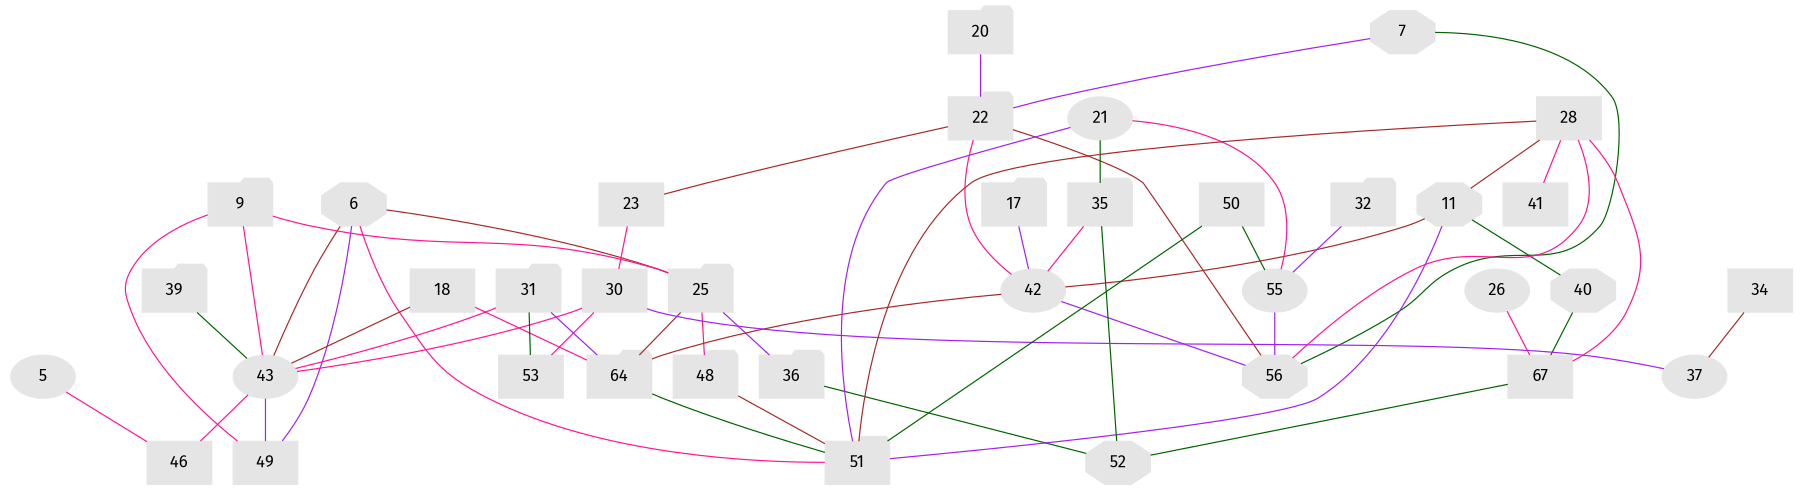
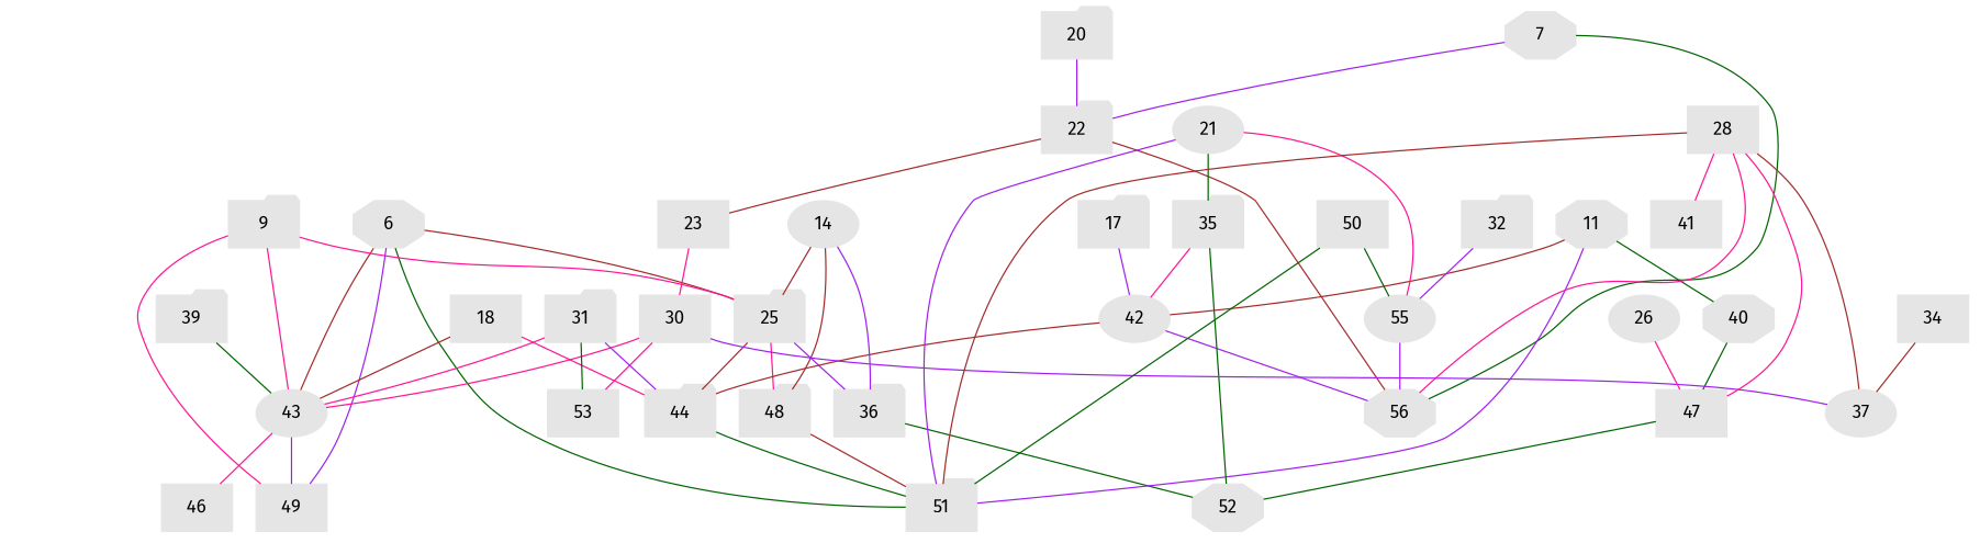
  graph {
    fontname="Fira Sans"
    node [color=gray90 fontname="Fira Sans" shape=folder style=filled]
    edge [color=deeppink fontname="Fira Sans" weight=1.0]
-   5 [shape=ellipse]
    46 [shape=box]
    6 [shape=octagon]
    25
    43 [shape=ellipse]
    49 [shape=box]
    51
    36
    48
-   44 [label=64]
+   44
    7 [shape=octagon]
    22
    56 [shape=octagon]
    42 [shape=ellipse]
    23 [shape=box]
    9
    11 [shape=octagon]
    40 [shape=octagon]
-   47 [shape=box label=67]
+   47 [shape=box]
+   14 [shape=ellipse]
    52 [shape=octagon]
    17
    18 [shape=box]
    20
    21 [shape=ellipse]
    35
    55 [shape=ellipse]
    30 [shape=box]
    37 [shape=ellipse]
    53 [shape=box]
    26 [shape=ellipse]
    28 [shape=box]
    41 [shape=box]
    31
    32
    34 [shape=box]
    39
    50 [shape=box]
-   5 -- 46
    6 -- 25 [color=brown]
    6 -- 43 [color=brown]
    6 -- 49 [color=purple]
-   6 -- 51
+   6 -- 51 [color=darkgreen]
    25 -- 36 [color=purple]
    25 -- 48
    25 -- 44 [color=brown weight=2.0]
    43 -- 46 [weight=2.0]
    43 -- 49 [color=purple weight=3.0]
    36 -- 52 [color=darkgreen]
    48 -- 51 [color=brown]
    44 -- 51 [color=darkgreen]
    7 -- 22 [color=purple]
    7 -- 56 [color=darkgreen]
    22 -- 56 [color=brown]
-   22 -- 42
    22 -- 23 [color=brown]
    42 -- 44 [color=brown]
    42 -- 56 [color=purple]
    23 -- 30
    9 -- 25
    9 -- 43
    9 -- 49
    11 -- 51 [color=purple]
    11 -- 42 [color=brown]
    11 -- 40 [color=darkgreen]
    40 -- 47 [color=darkgreen]
    47 -- 52 [color=darkgreen]
+   14 -- 25 [color=brown weight=2.0]
+   14 -- 36 [color=purple]
+   14 -- 48 [color=brown]
    17 -- 42 [color=purple]
    18 -- 43 [color=brown]
    18 -- 44 [weight=2.0]
    20 -- 22 [color=purple]
    21 -- 51 [color=purple]
    21 -- 35 [color=darkgreen]
    21 -- 55
    35 -- 42
    35 -- 52 [color=darkgreen weight=2.0]
    55 -- 56 [color=purple]
    30 -- 43
    30 -- 37 [color=purple]
    30 -- 53
    26 -- 47
    28 -- 51 [color=brown]
    28 -- 56
    28 -- 47
-   28 -- 11 [color=brown]
+   28 -- 37 [color=brown]
    28 -- 41
    31 -- 43 [weight=2.0]
    31 -- 44 [color=purple]
    31 -- 53 [color=darkgreen]
    32 -- 55 [color=purple]
    34 -- 37 [color=brown]
    39 -- 43 [color=darkgreen]
    50 -- 51 [color=darkgreen]
    50 -- 55 [color=darkgreen]
  }
